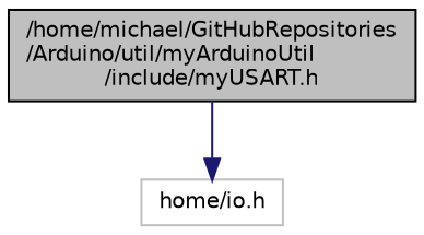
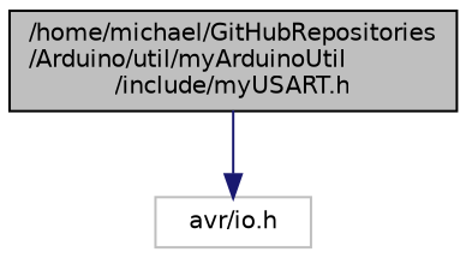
  digraph {
    node [fontname=Helvetica fontsize=10 shape=record style=filled]
    n1 [color=black fillcolor=grey75 fontcolor=black height=0.2 label="/home/michael/GitHubRepositories\l/Arduino/util/myArduinoUtil\l/include/myUSART.h" width=0.4]
-   n2 [color=grey75 fillcolor=white height=0.2 label="home/io.h" width=0.4]
+   n2 [color=grey75 fillcolor=white height=0.2 label="avr/io.h" width=0.4]
    n1 -> n2 [color=midnightblue fontname=Helvetica fontsize=10 labelfontname=Helvetica labelfontsize=10 style=solid]
  }
